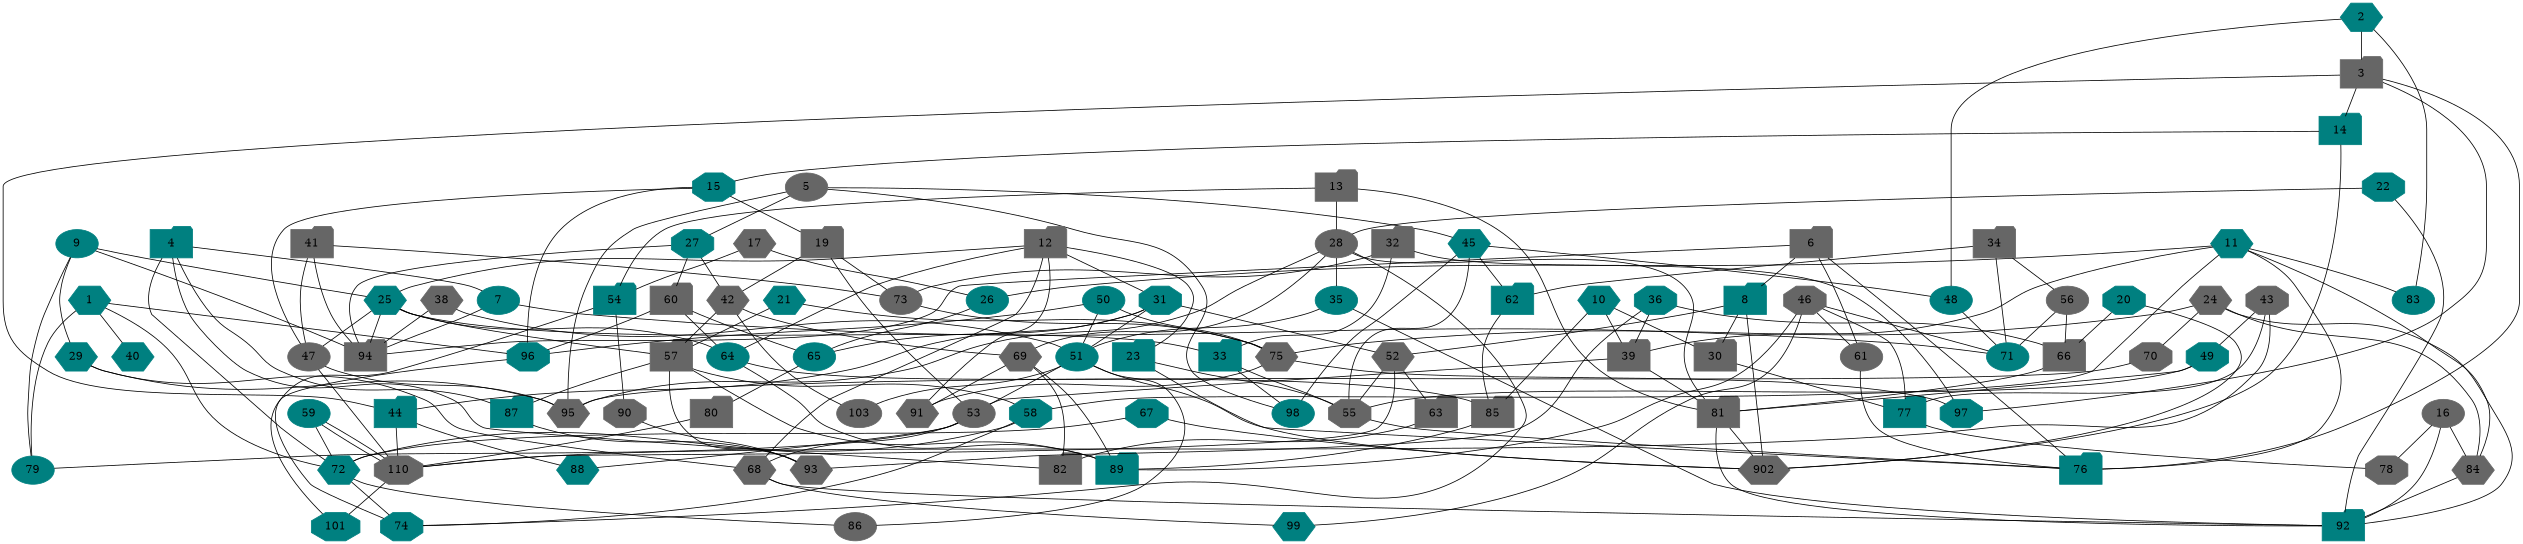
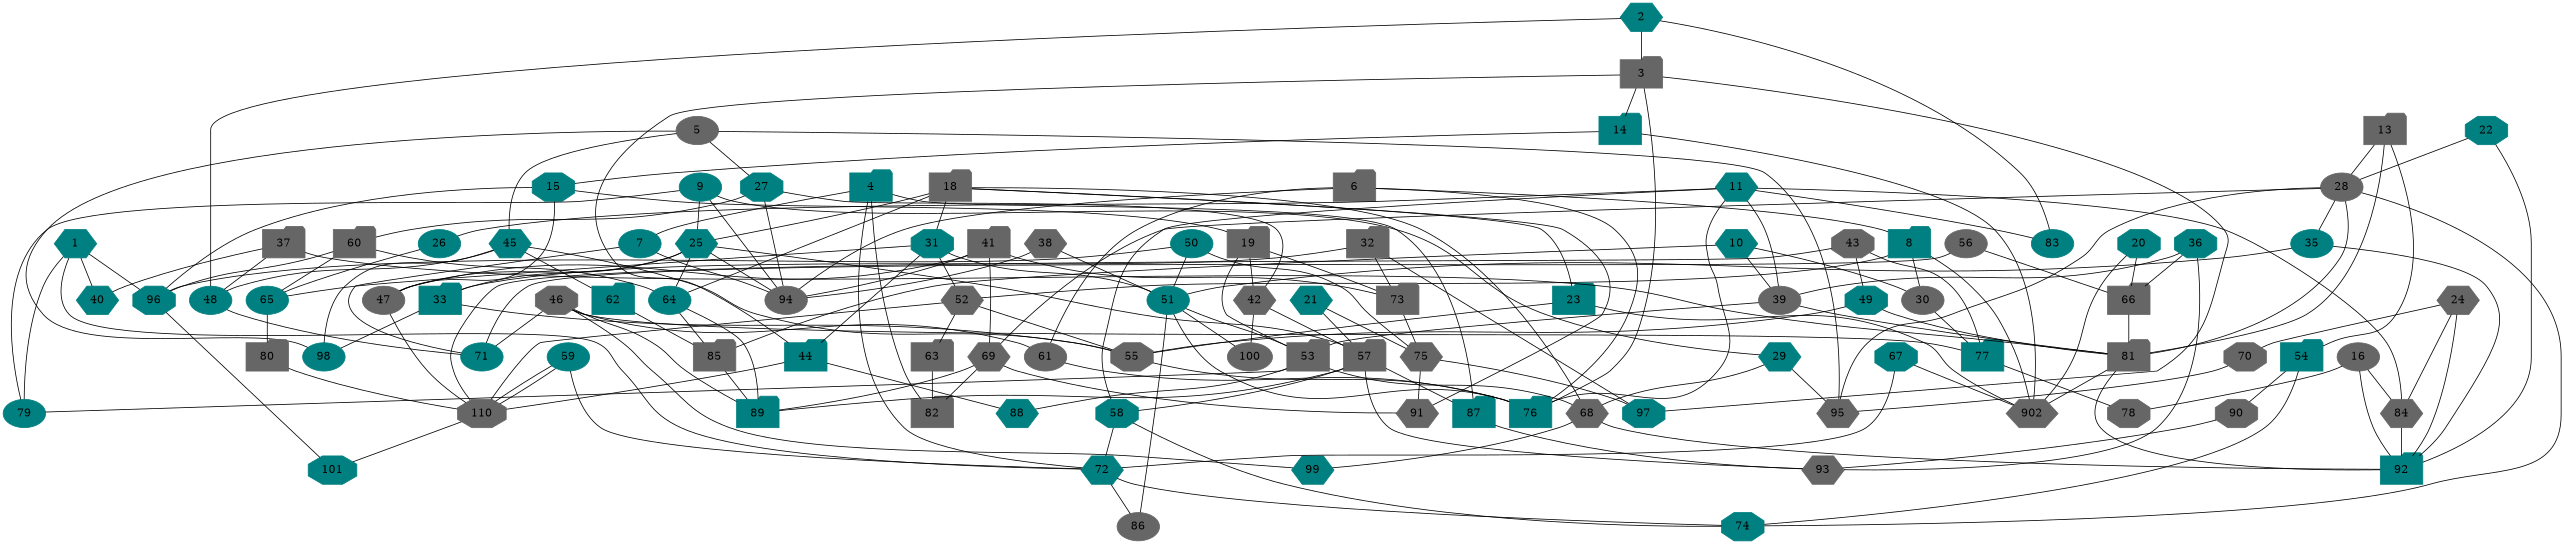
  graph {
    node [color=teal shape=folder style=filled]
    1 [shape=hexagon]
    40 [shape=hexagon]
    72 [shape=hexagon]
    79 [shape=ellipse]
    96 [shape=octagon]
    74 [shape=octagon]
    86 [color=gray40 shape=ellipse]
    101 [shape=octagon]
    2 [shape=hexagon]
    3 [color=gray40]
    48 [shape=ellipse]
    83 [shape=ellipse]
    14
    44
    76
    97 [shape=octagon]
    71 [shape=ellipse]
    n18 [color=gray40 label=902 shape=hexagon]
    15 [shape=octagon]
    n20 [color=gray40 label=110 shape=octagon]
    88 [shape=hexagon]
    4
    7 [shape=ellipse]
    82 [color=gray40]
    87
-   94 [color=gray40]
+   94 [color=gray40 shape=ellipse]
    93 [color=gray40 shape=hexagon]
    5 [color=gray40 shape=ellipse]
    27 [shape=octagon]
    45 [shape=hexagon]
    95 [color=gray40 shape=hexagon]
    98 [shape=ellipse]
    42 [color=gray40 shape=hexagon]
    60 [color=gray40]
    55 [color=gray40 shape=octagon]
    62
    6 [color=gray40]
    8
    61 [color=gray40 shape=ellipse]
-   30 [color=gray40]
+   30 [color=gray40 shape=ellipse]
    52 [color=gray40 shape=hexagon]
    77
    63 [color=gray40]
    9 [shape=ellipse]
    25 [shape=hexagon]
    29 [shape=hexagon]
    33
    64 [shape=ellipse]
    47 [color=gray40 shape=ellipse]
    57 [color=gray40]
    68 [color=gray40 shape=hexagon]
    10 [shape=hexagon]
-   39 [color=gray40]
+   39 [color=gray40 shape=ellipse]
    85 [color=gray40]
    81 [color=gray40]
-   53 [color=gray40 shape=ellipse]
+   53 [color=gray40]
    89
    11 [shape=hexagon]
    26 [shape=ellipse]
    58 [shape=octagon]
    84 [color=gray40 shape=hexagon]
    65 [shape=ellipse]
    92
    13 [color=gray40]
    28 [color=gray40 shape=ellipse]
    54
    35 [shape=ellipse]
    69 [color=gray40 shape=hexagon]
    90 [color=gray40 shape=octagon]
    19 [color=gray40]
-   73 [color=gray40 shape=ellipse]
+   73 [color=gray40]
    16 [color=gray40 shape=ellipse]
    78 [color=gray40 shape=octagon]
-   17 [color=gray40 shape=hexagon]
-   18 [color=gray40 label=12]
+   18 [color=gray40]
    23
    31 [shape=octagon]
    91 [color=gray40 shape=hexagon]
    51 [shape=ellipse]
    99 [shape=hexagon]
-   103 [color=gray40 shape=ellipse]
+   103 [color=gray40 shape=ellipse label=100]
    75 [color=gray40 shape=hexagon]
    20 [shape=octagon]
    66 [color=gray40]
    21 [shape=hexagon]
    22 [shape=octagon]
    24 [color=gray40 shape=hexagon]
    70 [color=gray40 shape=octagon]
    80 [color=gray40]
    32 [color=gray40]
-   34 [color=gray40]
    56 [color=gray40 shape=ellipse]
    36 [shape=octagon]
+   37 [color=gray40]
    38 [color=gray40 shape=hexagon]
    41 [color=gray40]
    43 [color=gray40 shape=octagon]
    49 [shape=octagon]
    46 [color=gray40 shape=octagon]
    50 [shape=ellipse]
    59 [shape=ellipse]
    67 [shape=octagon]
    1 -- 40
    1 -- 72
    1 -- 79
    1 -- 96
    72 -- 74
    72 -- 86
    96 -- 101
    2 -- 3
    2 -- 48
    2 -- 83
    3 -- 14
    3 -- 44
    3 -- 76
    3 -- 97
    48 -- 71
    14 -- n18
    14 -- 15
    44 -- n20
    44 -- 88
    15 -- 96
    15 -- 47
    15 -- 19
    n20 -- 101
    4 -- 72
    4 -- 7
    4 -- 82
    4 -- 87
    7 -- 71
    7 -- 94
    87 -- 93
    5 -- 27
    5 -- 45
    5 -- 95
    5 -- 98
    27 -- 94
    27 -- 42
    27 -- 60
    45 -- 48
    45 -- 98
    45 -- 55
    45 -- 62
    42 -- 57
-   42 -- 69
+   41 -- 69
    42 -- 103
    60 -- 96
    60 -- 64
    60 -- 65
    55 -- 76
    62 -- 85
    6 -- 76
    6 -- 94
    6 -- 8
    6 -- 61
    8 -- n18
    8 -- 30
    8 -- 52
    61 -- 76
    30 -- 77
    52 -- n20
    52 -- 55
    52 -- 63
    77 -- 78
    63 -- 82
    9 -- 79
    9 -- 94
    9 -- 25
    9 -- 29
    25 -- 94
    25 -- 33
    25 -- 64
    25 -- 47
    25 -- 57
    29 -- 95
    29 -- 68
    33 -- 98
    33 -- 55
    64 -- 85
    64 -- 89
    47 -- n20
-   47 -- 95
    57 -- 87
    57 -- 93
    57 -- 89
    57 -- 58
    68 -- 92
    68 -- 99
    10 -- 30
    10 -- 39
    10 -- 85
    39 -- 81
    39 -- 53
    85 -- 89
    81 -- n18
    81 -- 92
    53 -- 79
    53 -- 88
    53 -- 68
    11 -- 83
    11 -- 76
    11 -- 39
    11 -- 26
    11 -- 58
    11 -- 84
    26 -- 65
    58 -- 72
    58 -- 74
    84 -- 92
    65 -- 80
    13 -- 81
    13 -- 28
    13 -- 54
    28 -- 74
    28 -- 95
    28 -- 81
    28 -- 35
    28 -- 69
    54 -- 74
    54 -- 90
    35 -- 92
    35 -- 51
    69 -- 82
    69 -- 89
    69 -- 91
    90 -- 93
    19 -- 42
    19 -- 53
    19 -- 73
    73 -- 75
    16 -- 84
    16 -- 92
    16 -- 78
-   17 -- 26
-   17 -- 54
    18 -- 25
    18 -- 64
    18 -- 68
    18 -- 23
    18 -- 31
    18 -- 91
    23 -- n18
    23 -- 55
    31 -- 44
    31 -- 52
    31 -- 65
    31 -- 51
    51 -- 86
    51 -- 76
    51 -- 53
    51 -- 103
    75 -- 97
    75 -- 91
    20 -- n18
    20 -- 66
    66 -- 81
    21 -- 57
    21 -- 75
    22 -- 92
    22 -- 28
    24 -- 84
    24 -- 92
-   24 -- 75
    24 -- 70
    70 -- 95
    80 -- n20
    32 -- 97
    32 -- 33
    32 -- 73
-   34 -- 71
-   34 -- 62
-   34 -- 56
    56 -- 71
    56 -- 66
    36 -- 93
    36 -- 39
    36 -- 66
+   37 -- 40
+   37 -- 48
+   37 -- 81
    38 -- 94
    38 -- 51
    41 -- 94
    41 -- 47
    41 -- 73
    43 -- n20
    43 -- 77
    43 -- 49
    49 -- 55
    49 -- 81
    46 -- 71
    46 -- 61
    46 -- 77
    46 -- 89
    46 -- 99
    50 -- 96
    50 -- 51
    50 -- 75
    59 -- 72
    59 -- n20
    59 -- n20
    67 -- 72
    67 -- n18
  }
